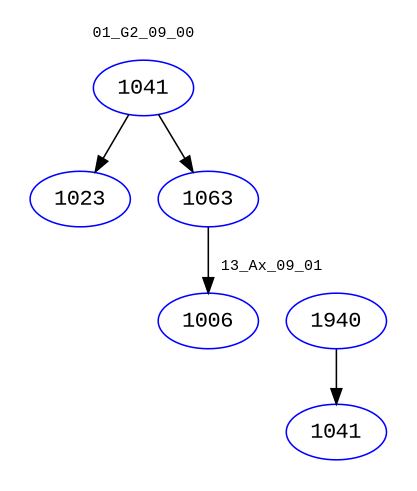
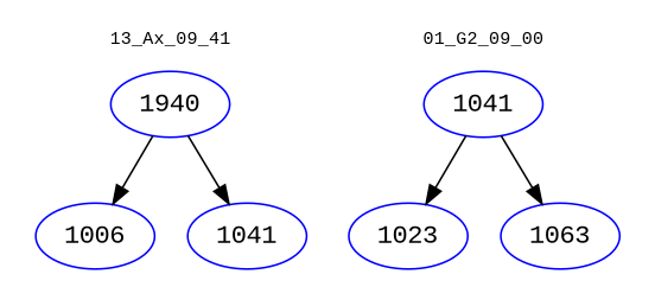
  digraph {
    fontname="Liberation Mono"
    node [color=blue fontname="Liberation Mono"]
    edge [color=black fontname="Liberation Mono"]
    n1 [label=1940]
    n2 [label=1006]
    n3 [label=1041]
    n4 [label=1041]
    n5 [label=1023]
    n6 [label=1063]
    subgraph cluster_1 {
      color=white
      fontsize=10
-     label="13_Ax_09_01"
+     label="13_Ax_09_41"
      n1
      n2
      n3
    }
    subgraph cluster_2 {
      color=white
      fontsize=10
      label="01_G2_09_00"
      n4
      n5
      n6
    }
-   n6 -> n2
+   n1 -> n2
    n1 -> n3
    n4 -> n5
    n4 -> n6
  }
